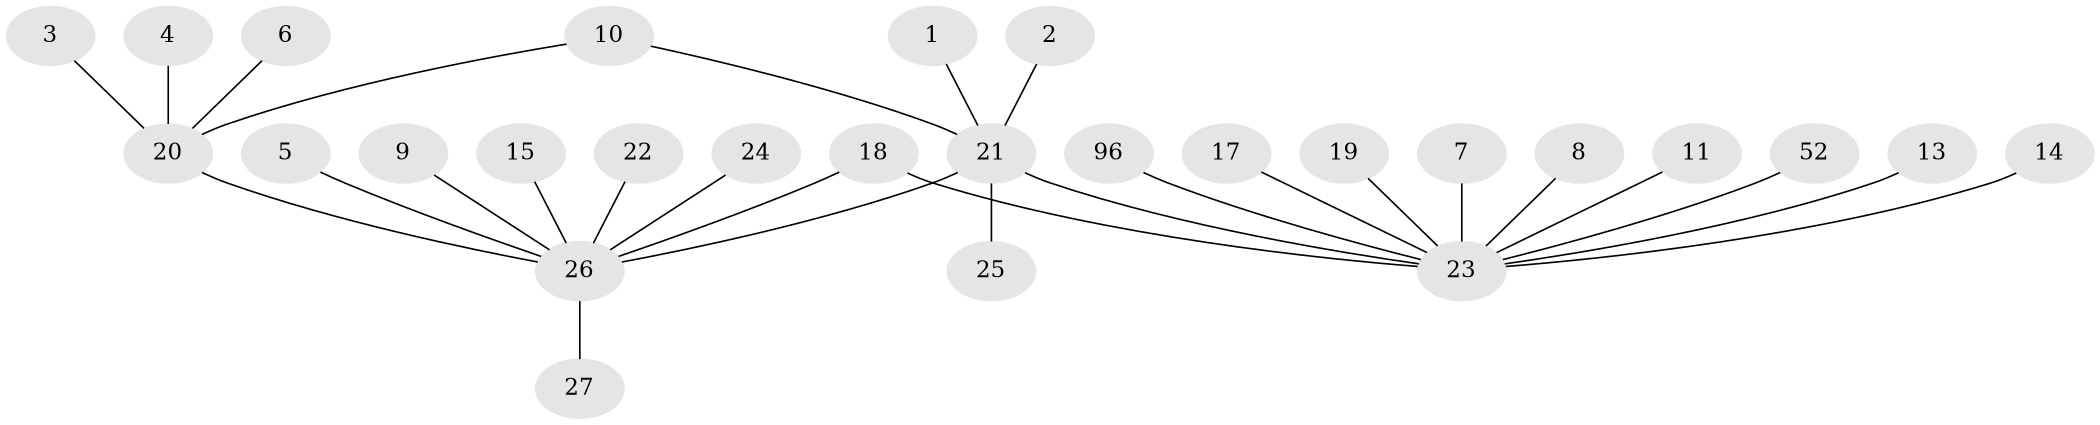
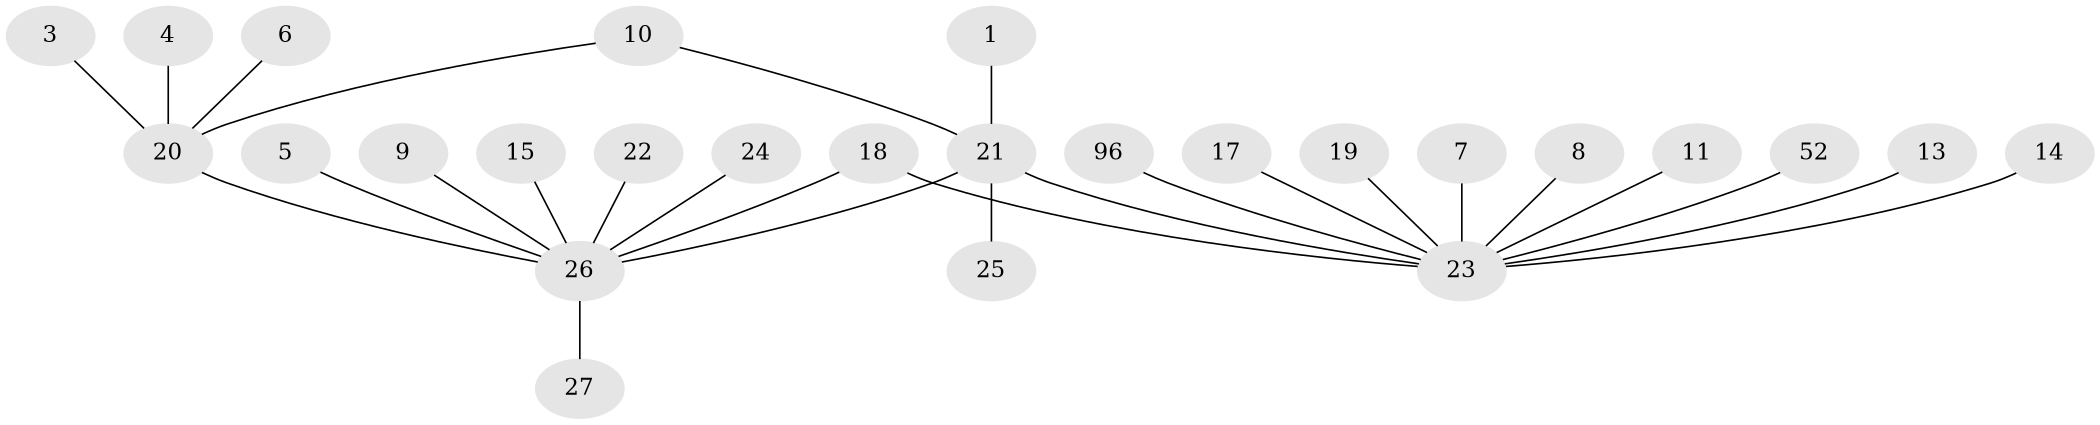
  graph {
    node [color=gray90 style=filled]
    edge [weight=1.0]
    1
    21
    26
    23
    25
-   2
    3
    20
    4
    5
    27
    6
    7
    8
    9
    10
    11
    n18 [label=52]
    13
    14
    15
    n22 [label=96]
    17
    18
    19
    22
    24
    1 -- 21
    21 -- 26
    21 -- 23
    21 -- 25
    26 -- 27
-   2 -- 21
    3 -- 20
    20 -- 26
    4 -- 20
    5 -- 26
    6 -- 20
    7 -- 23
    8 -- 23
    9 -- 26
    10 -- 21
    10 -- 20
    11 -- 23
    n18 -- 23
    13 -- 23
    14 -- 23
    15 -- 26
    n22 -- 23
    17 -- 23
    18 -- 26
    18 -- 23
    19 -- 23
    22 -- 26
    24 -- 26
  }
